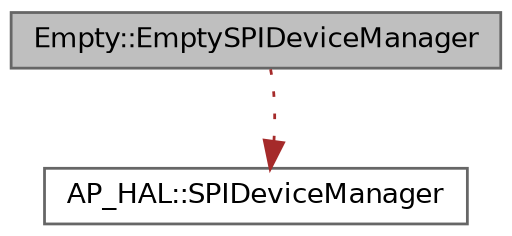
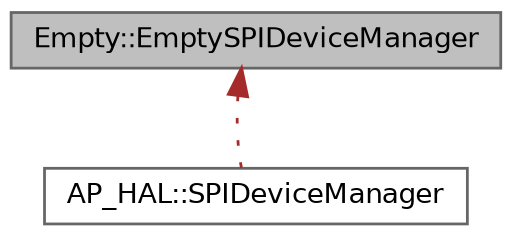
  digraph {
    node [color=gray40 fontname=Helvetica fontsize=10 shape=record style=filled]
    n1 [fillcolor=grey75 fontcolor=black height=0.2 label="Empty::EmptySPIDeviceManager" width=0.4]
    n2 [fillcolor=white height=0.2 label="AP_HAL::SPIDeviceManager" width=0.4]
-   n2 -> n1 [color=brown dir=back fontname=Helvetica fontsize=10 labelfontname=Helvetica labelfontsize=10 style=dotted]
+   n1 -> n2 [color=brown dir=back fontname=Helvetica fontsize=10 labelfontname=Helvetica labelfontsize=10 style=dotted]
  }
